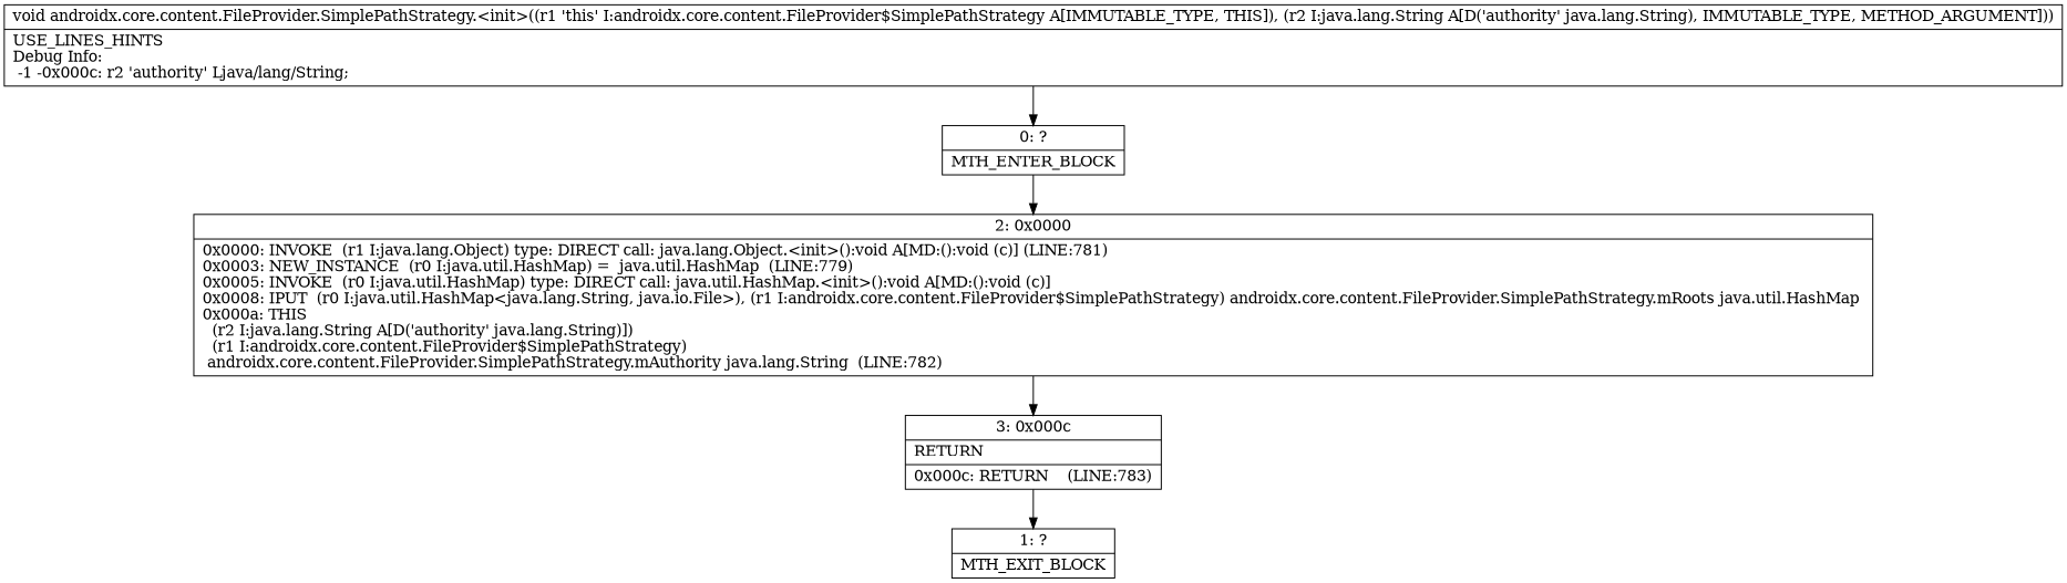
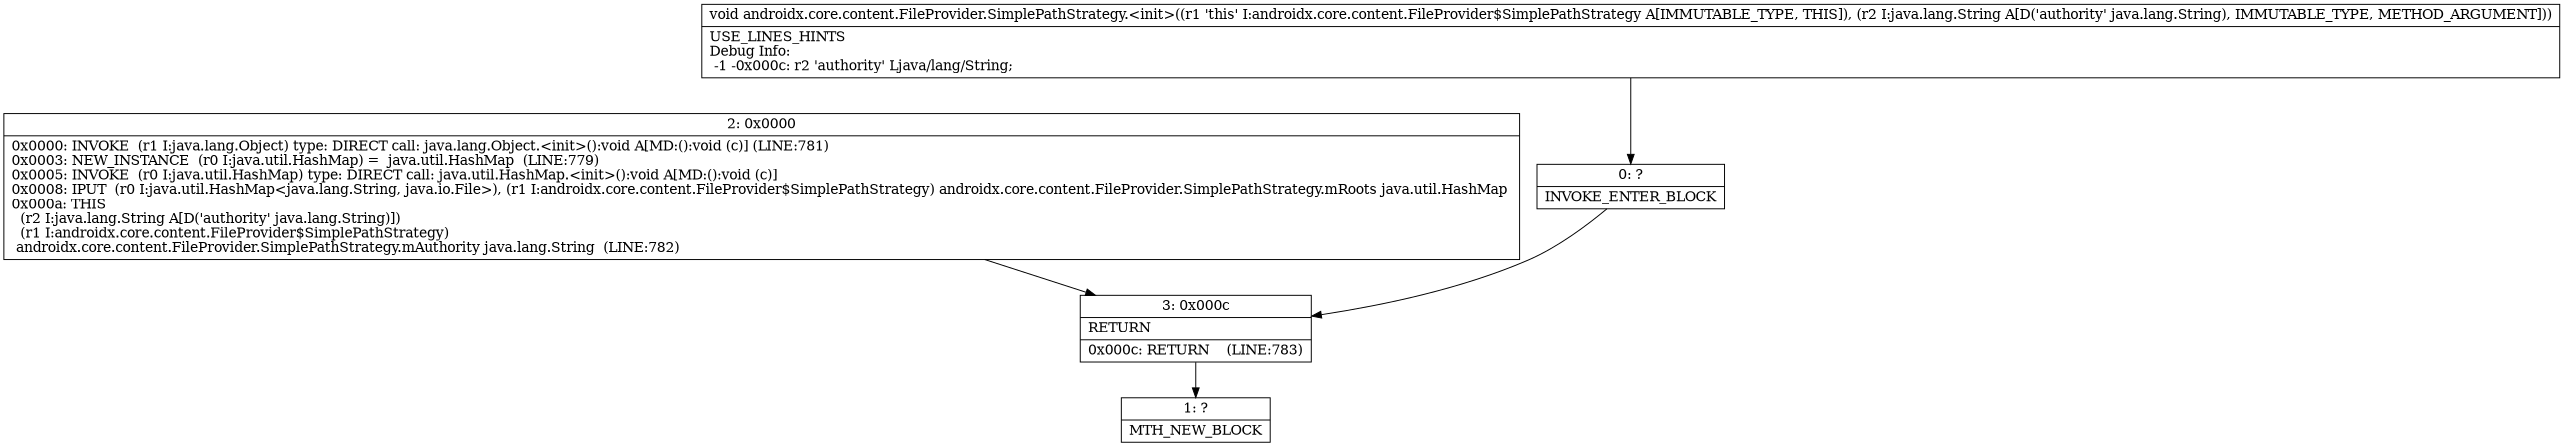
  digraph {
    node [shape=record]
-   n1 [label="{0\:\ ?|MTH_ENTER_BLOCK\l}"]
+   n1 [label="{0\:\ ?|INVOKE_ENTER_BLOCK\l}"]
    n2 [label="{2\:\ 0x0000|0x0000: INVOKE  (r1 I:java.lang.Object) type: DIRECT call: java.lang.Object.\<init\>():void A[MD:():void (c)] (LINE:781)\l0x0003: NEW_INSTANCE  (r0 I:java.util.HashMap) =  java.util.HashMap  (LINE:779)\l0x0005: INVOKE  (r0 I:java.util.HashMap) type: DIRECT call: java.util.HashMap.\<init\>():void A[MD:():void (c)]\l0x0008: IPUT  (r0 I:java.util.HashMap\<java.lang.String, java.io.File\>), (r1 I:androidx.core.content.FileProvider$SimplePathStrategy) androidx.core.content.FileProvider.SimplePathStrategy.mRoots java.util.HashMap \l0x000a: THIS  \l  (r2 I:java.lang.String A[D('authority' java.lang.String)])\l  (r1 I:androidx.core.content.FileProvider$SimplePathStrategy)\l androidx.core.content.FileProvider.SimplePathStrategy.mAuthority java.lang.String  (LINE:782)\l}"]
    n3 [label="{3\:\ 0x000c|RETURN\l|0x000c: RETURN    (LINE:783)\l}"]
-   n4 [label="{1\:\ ?|MTH_EXIT_BLOCK\l}"]
+   n4 [label="{1\:\ ?|MTH_NEW_BLOCK\l}"]
    n5 [label="{void androidx.core.content.FileProvider.SimplePathStrategy.\<init\>((r1 'this' I:androidx.core.content.FileProvider$SimplePathStrategy A[IMMUTABLE_TYPE, THIS]), (r2 I:java.lang.String A[D('authority' java.lang.String), IMMUTABLE_TYPE, METHOD_ARGUMENT]))  | USE_LINES_HINTS\lDebug Info:\l  \-1 \-0x000c: r2 'authority' Ljava\/lang\/String;\l}"]
-   n1 -> n2
+   n1 -> n3
    n2 -> n3
    n3 -> n4
    n5 -> n1
  }
